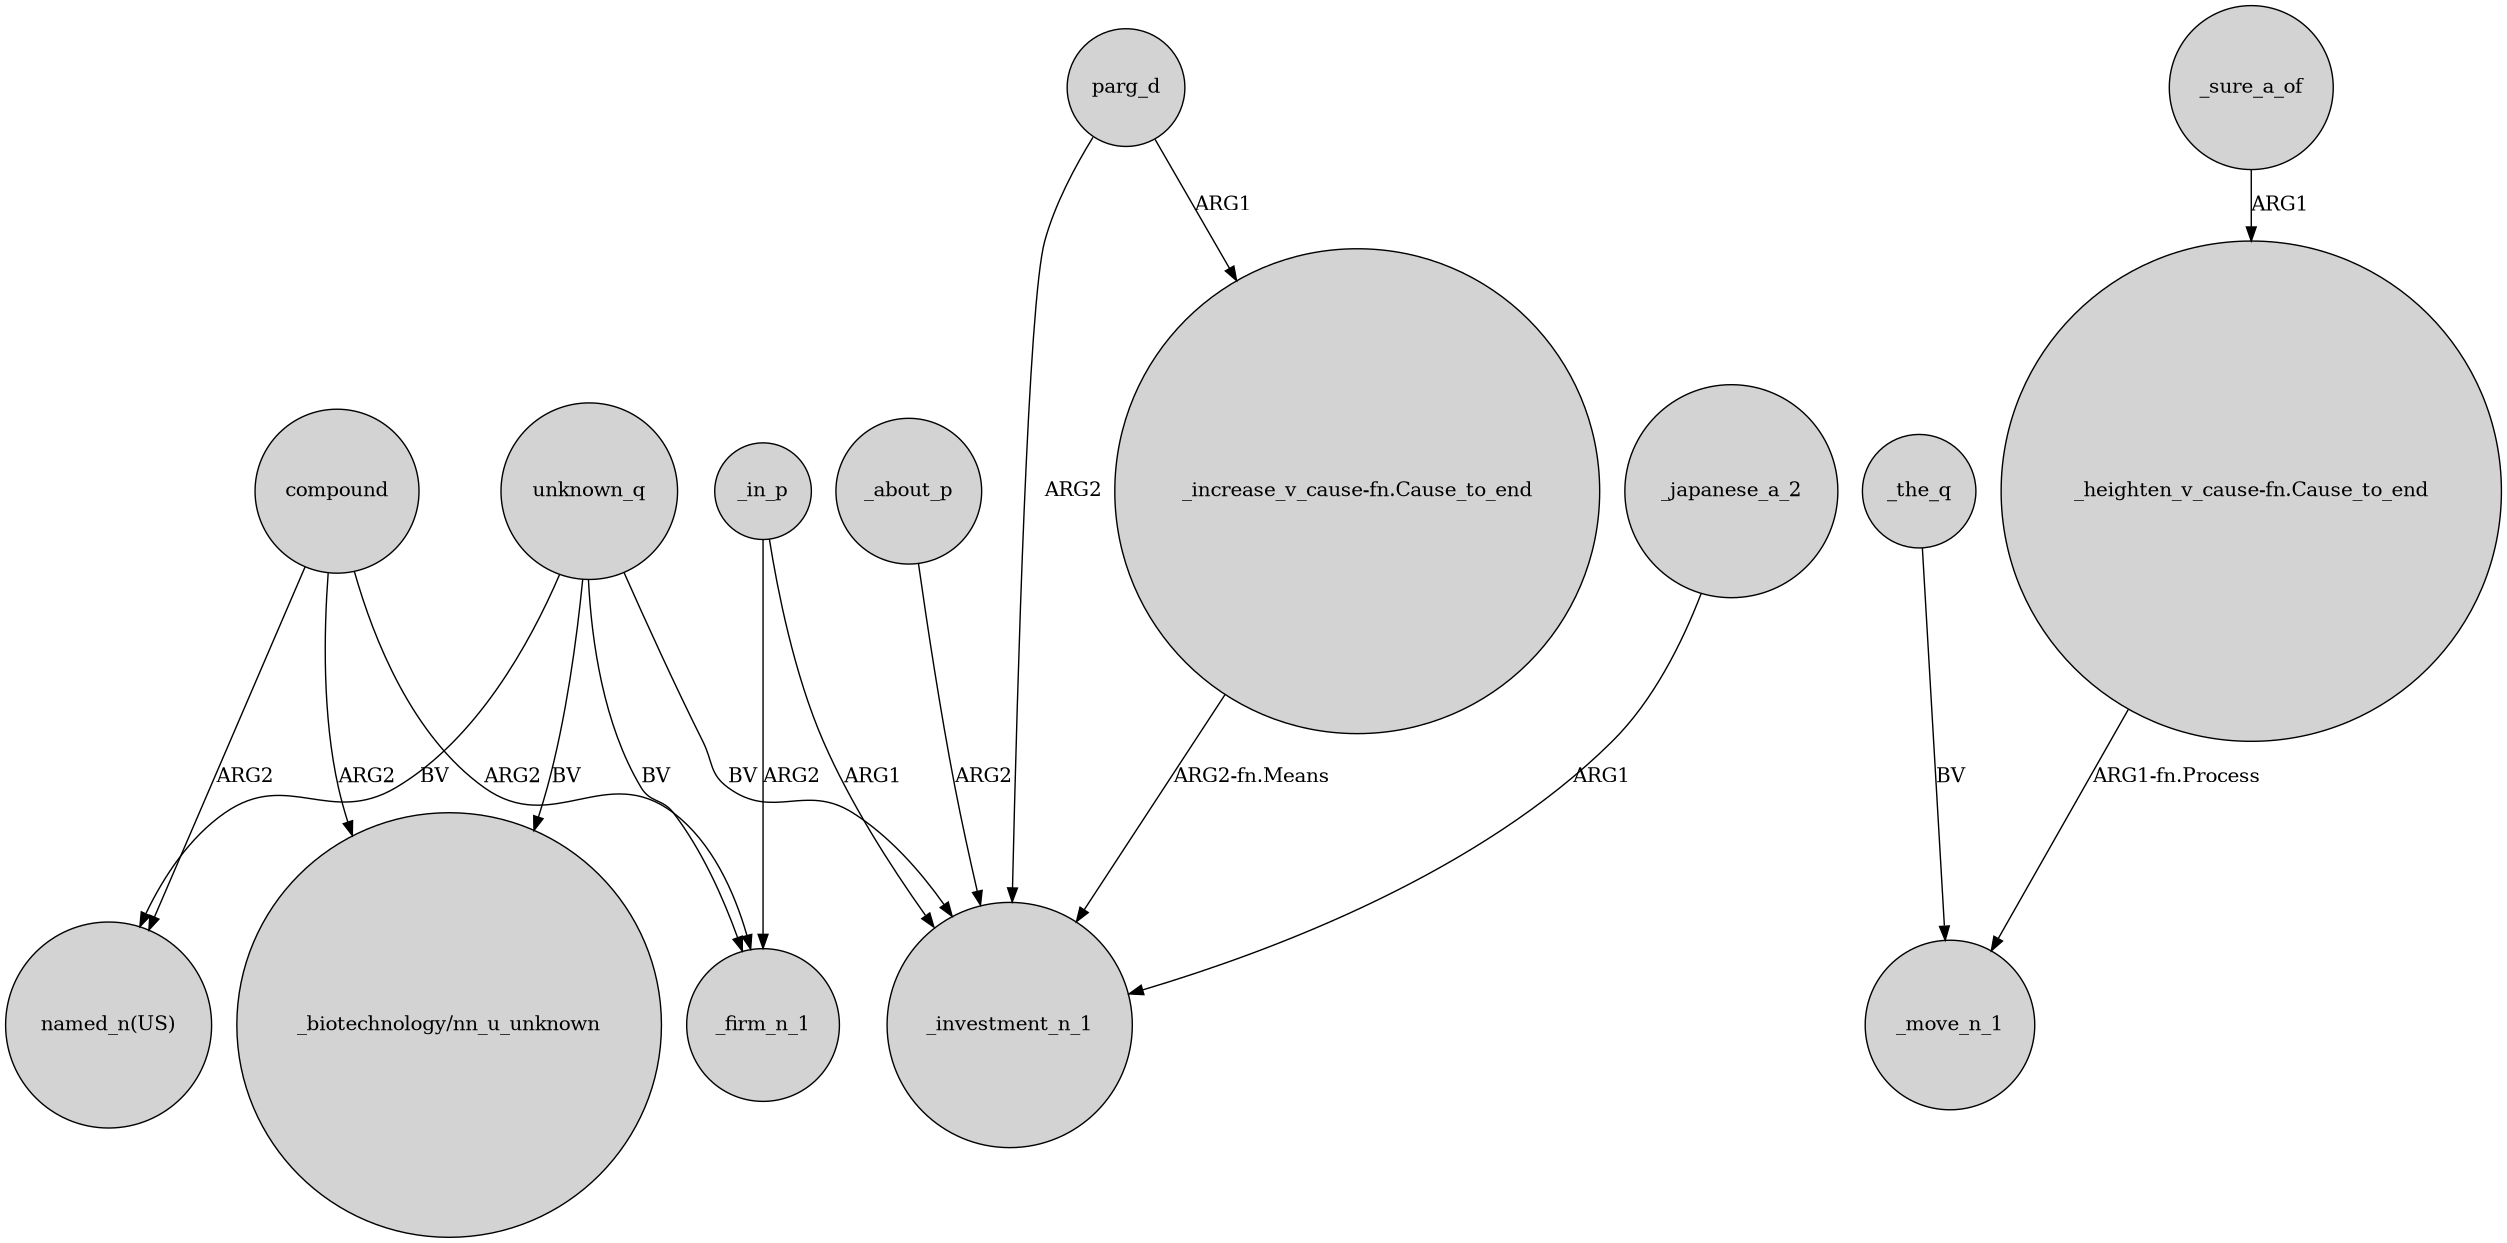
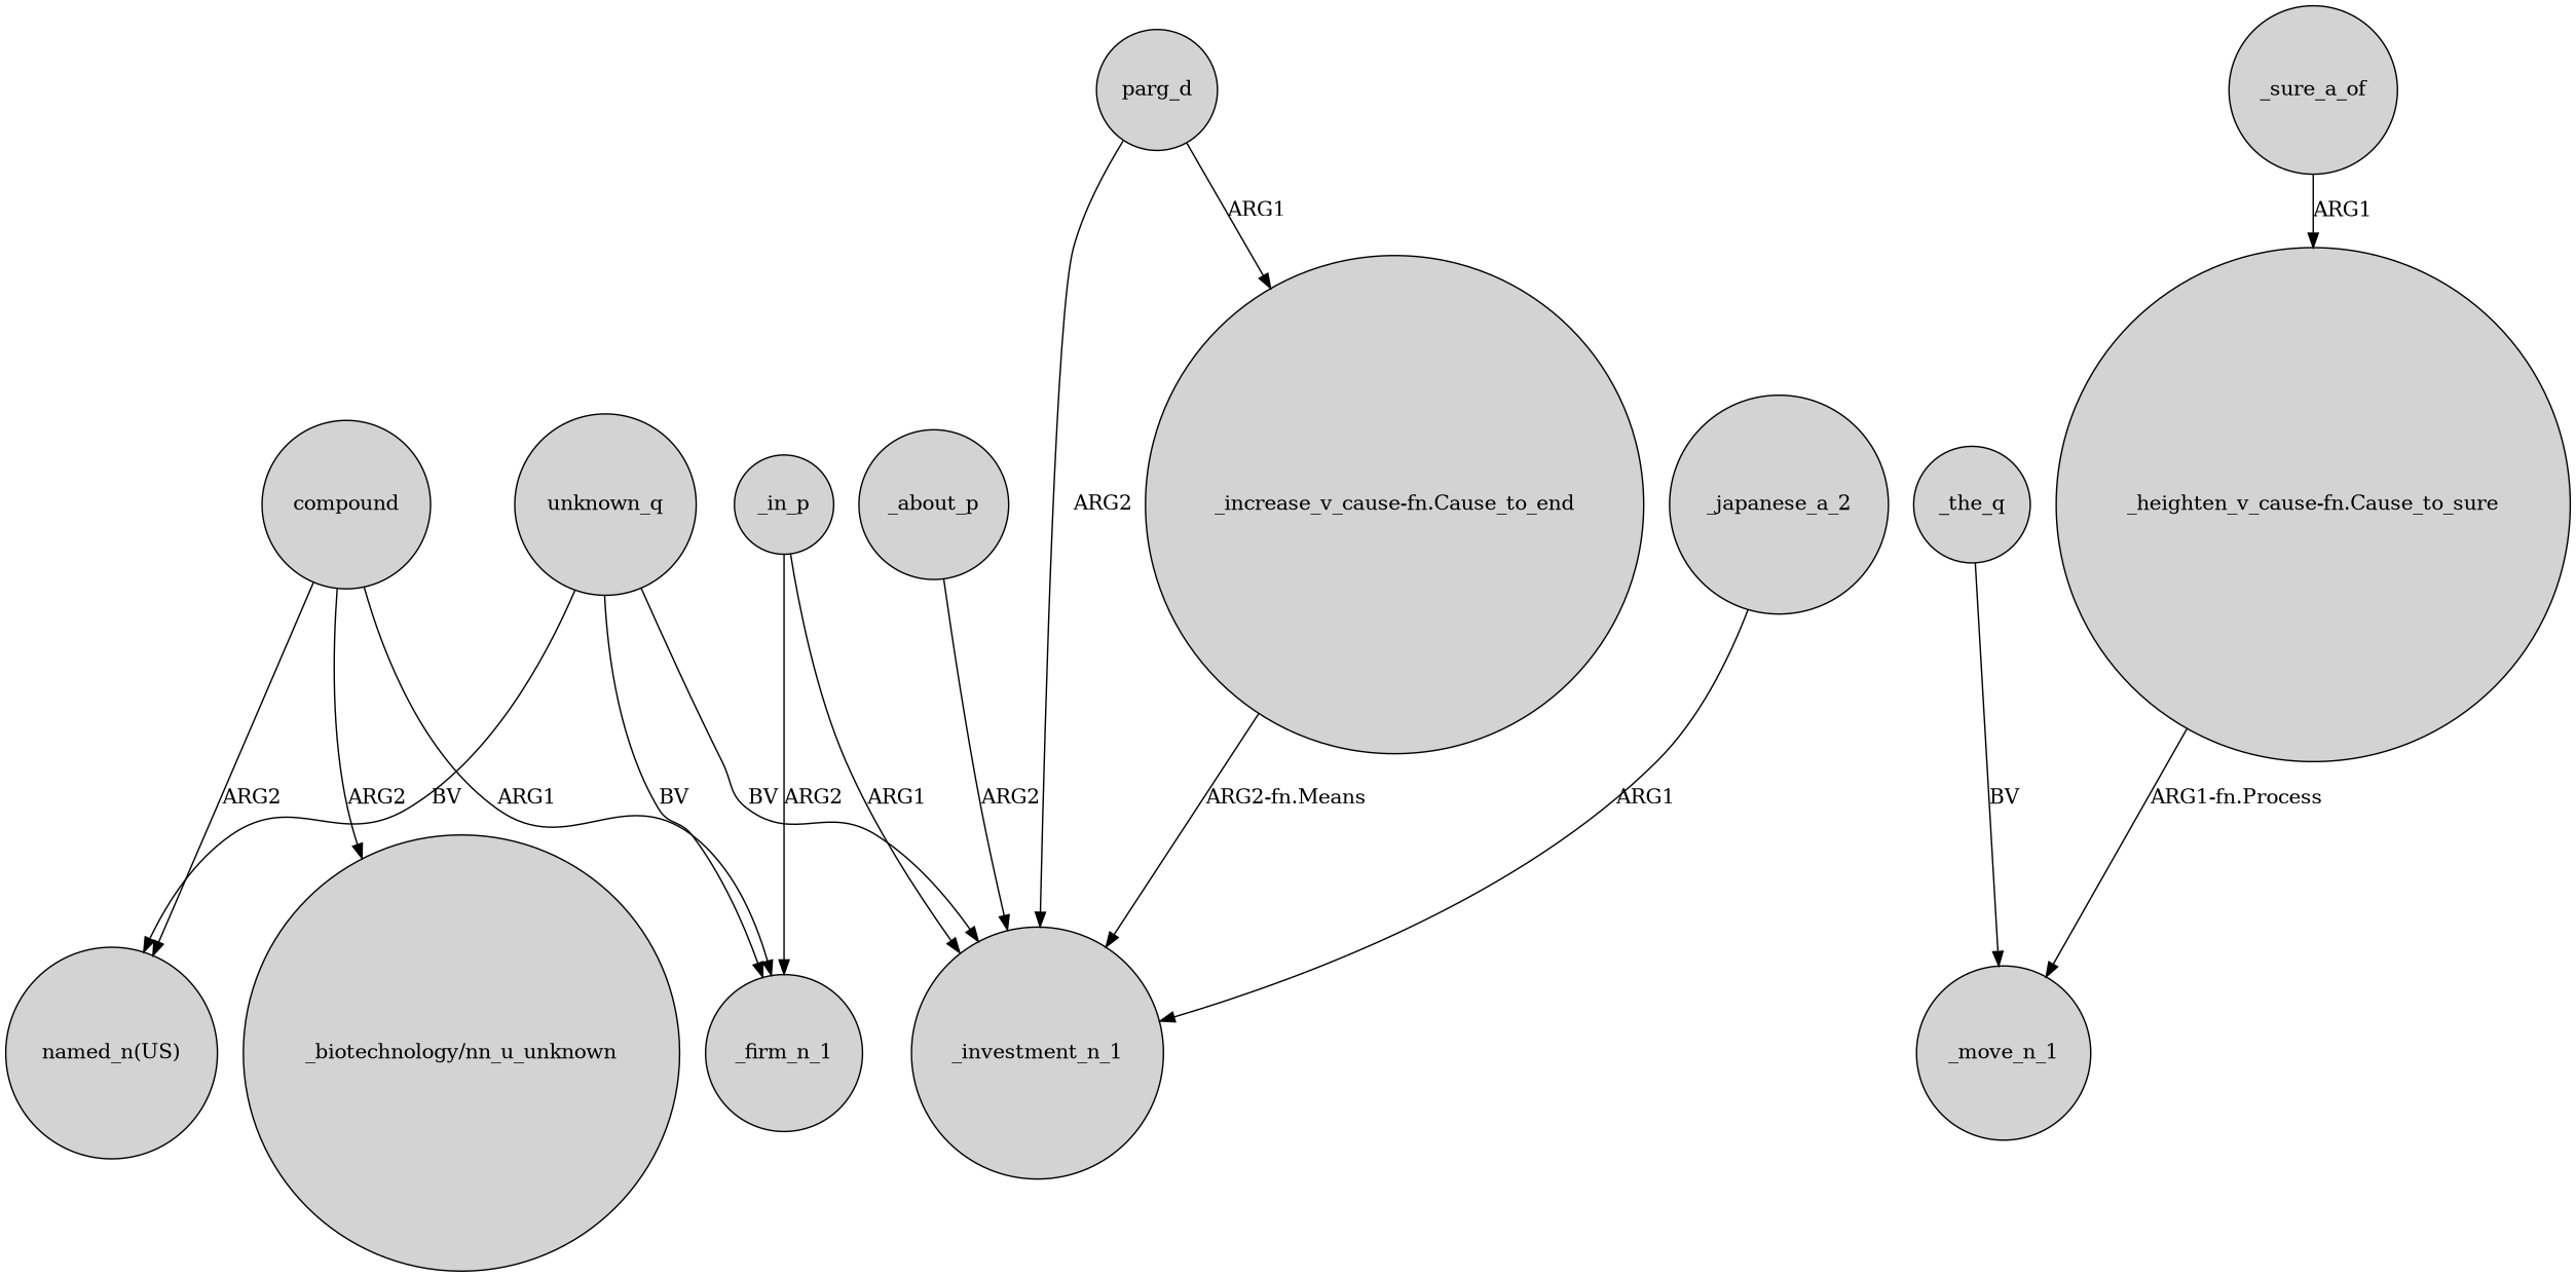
  digraph {
    node [shape=circle style=filled]
    compound
    "_biotechnology/nn_u_unknown"
    _firm_n_1
    "named_n(US)"
    _about_p
    _investment_n_1
    _in_p
-   "_heighten_v_cause-fn.Cause_to_end"
+   "_heighten_v_cause-fn.Cause_to_end" [label="_heighten_v_cause-fn.Cause_to_sure"]
    _move_n_1
    n10 [label=unknown_q]
    parg_d
    "_increase_v_cause-fn.Cause_to_end"
    _sure_a_of
    n14 [label=_japanese_a_2]
    _the_q
    compound -> "_biotechnology/nn_u_unknown" [label=ARG2]
-   compound -> _firm_n_1 [label=ARG2]
+   compound -> _firm_n_1 [label=ARG1]
    compound -> "named_n(US)" [label=ARG2]
    _about_p -> _investment_n_1 [label=ARG2]
    _in_p -> _firm_n_1 [label=ARG2]
    _in_p -> _investment_n_1 [label=ARG1]
    "_heighten_v_cause-fn.Cause_to_end" -> _move_n_1 [label="ARG1-fn.Process"]
-   n10 -> "_biotechnology/nn_u_unknown" [label=BV]
    n10 -> _firm_n_1 [label=BV]
    n10 -> "named_n(US)" [label=BV]
    n10 -> _investment_n_1 [label=BV]
    parg_d -> _investment_n_1 [label=ARG2]
    parg_d -> "_increase_v_cause-fn.Cause_to_end" [label=ARG1]
    "_increase_v_cause-fn.Cause_to_end" -> _investment_n_1 [label="ARG2-fn.Means"]
    _sure_a_of -> "_heighten_v_cause-fn.Cause_to_end" [label=ARG1]
    n14 -> _investment_n_1 [label=ARG1]
    _the_q -> _move_n_1 [label=BV]
  }
